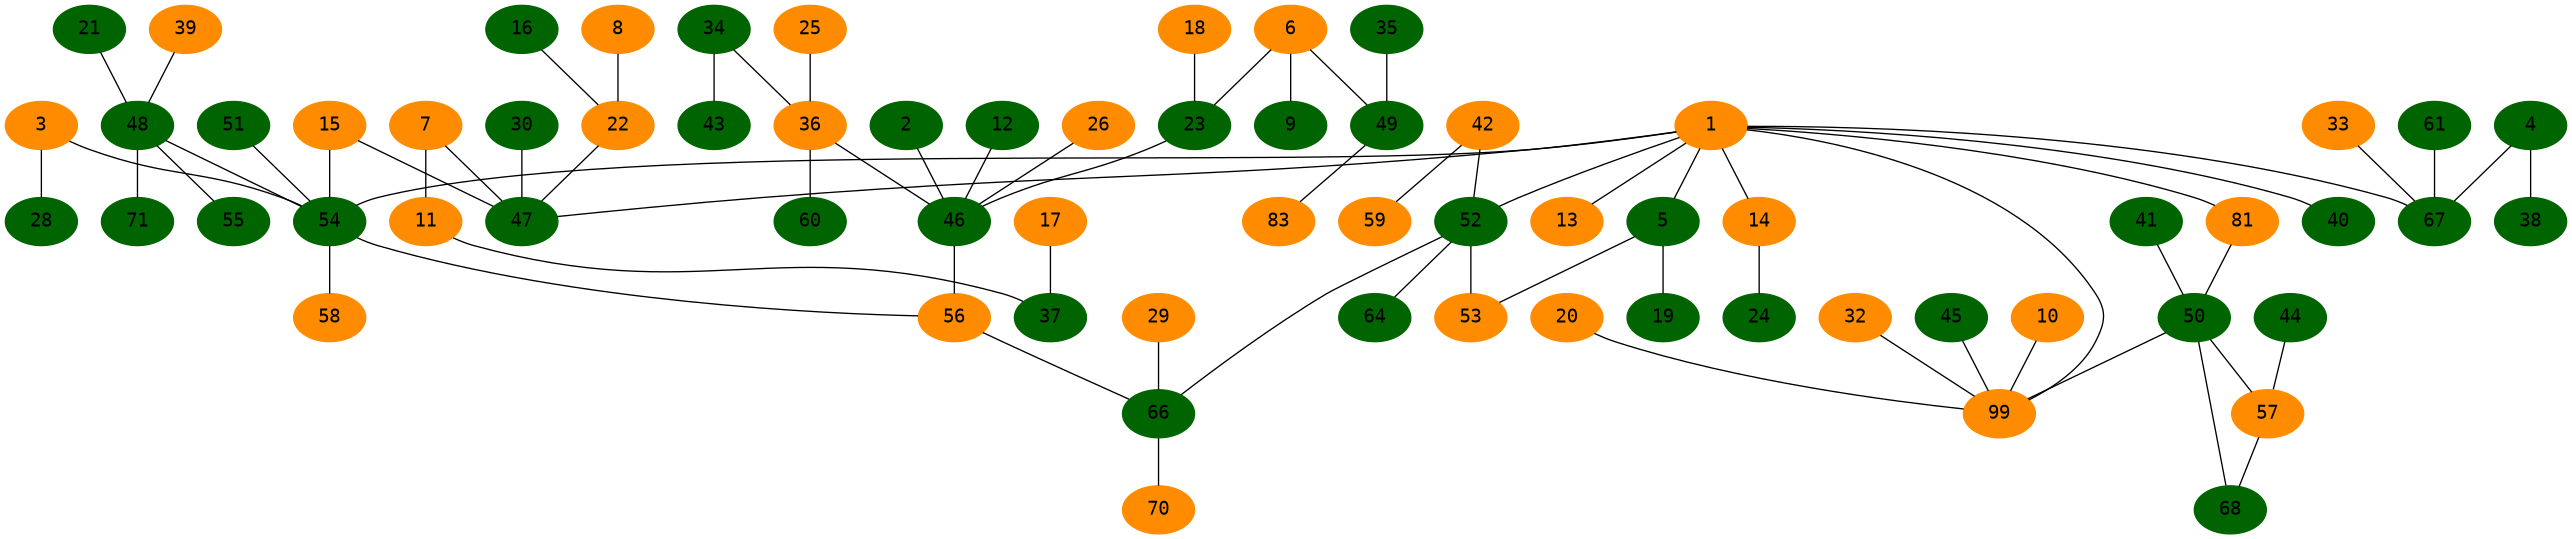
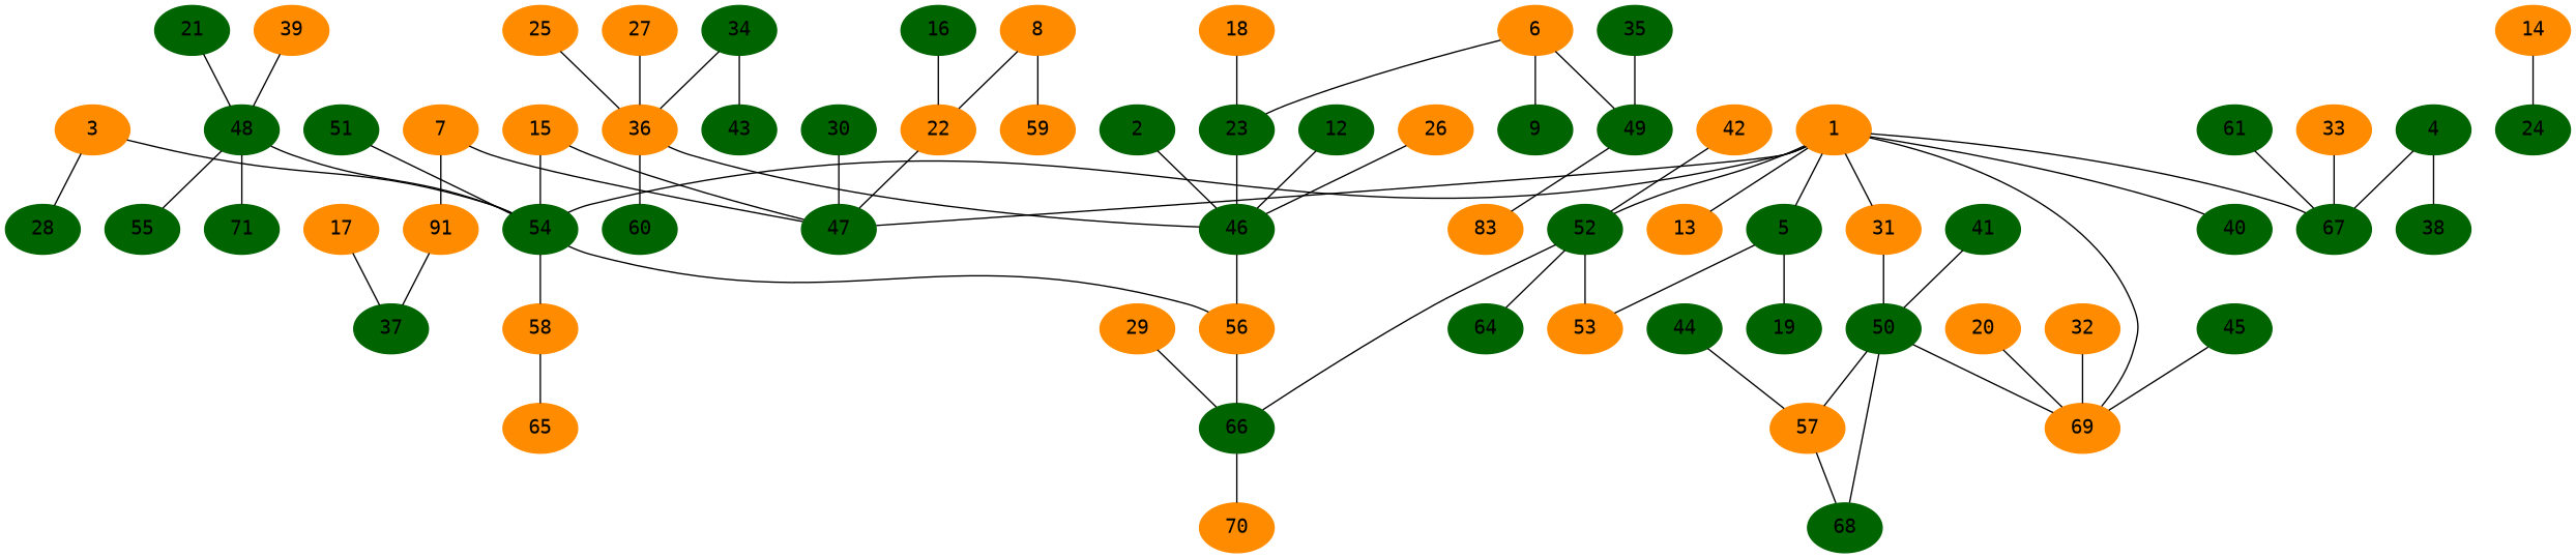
  graph {
    fontname="DejaVu Sans Mono"
    node [color=darkgreen fontname="DejaVu Sans Mono" style=filled]
    edge [fontname="DejaVu Sans Mono" weight=1.0]
    1 [color=darkorange]
    5
    13 [color=darkorange]
    14 [color=darkorange]
-   31 [color=darkorange label=81]
+   31 [color=darkorange]
    40
    47
    52
    54
    67
-   69 [color=darkorange label=99]
+   69 [color=darkorange]
    19
    53 [color=darkorange]
    6 [color=darkorange]
    9
    23
    49
    24
    50
    66
    64
    56 [color=darkorange]
    58 [color=darkorange]
    2
    46
    3 [color=darkorange]
    28
    4
    38
    n30 [color=darkorange label=83]
    7 [color=darkorange]
-   11 [color=darkorange]
+   11 [color=darkorange label=91]
    37
    8 [color=darkorange]
    22 [color=darkorange]
    59 [color=darkorange]
-   10 [color=darkorange]
    12
    15 [color=darkorange]
    16
    17 [color=darkorange]
    18 [color=darkorange]
    20 [color=darkorange]
    21
    48
    55
    71
    25 [color=darkorange]
    36 [color=darkorange]
    60
    26 [color=darkorange]
+   27 [color=darkorange]
    29 [color=darkorange]
    70 [color=darkorange]
    30
    57 [color=darkorange]
    68
    32 [color=darkorange]
    33 [color=darkorange]
    34
    43
    35
    39 [color=darkorange]
    41
    42 [color=darkorange]
    44
    45
    51
+   65 [color=darkorange]
    61
    1 -- 5
    1 -- 13
-   1 -- 14
    1 -- 31
    1 -- 40
    1 -- 47
    1 -- 52
    1 -- 54
    1 -- 67
    1 -- 69
    5 -- 19
    5 -- 53
    14 -- 24
    31 -- 50
    52 -- 53
    52 -- 66
    52 -- 64
    54 -- 56
    54 -- 58
    6 -- 9
    6 -- 23
    6 -- 49
    23 -- 46
    49 -- n30
    50 -- 69
    50 -- 57
    50 -- 68
    66 -- 70
    56 -- 66
+   58 -- 65
    2 -- 46
    46 -- 56
    3 -- 54
    3 -- 28
    4 -- 67
    4 -- 38
    7 -- 47
    7 -- 11
    11 -- 37
    8 -- 22
-   42 -- 59
+   8 -- 59
    22 -- 47
-   10 -- 69
    12 -- 46
    15 -- 47
    15 -- 54
    16 -- 22
    17 -- 37
    18 -- 23
    20 -- 69
    21 -- 48
    48 -- 54
    48 -- 55
    48 -- 71
    25 -- 36
    36 -- 46
    36 -- 60
    26 -- 46
+   27 -- 36
    29 -- 66
    30 -- 47
    57 -- 68
    32 -- 69
    33 -- 67
    34 -- 36
    34 -- 43
    35 -- 49
    39 -- 48
    41 -- 50
    42 -- 52
    44 -- 57
    45 -- 69
    51 -- 54
    61 -- 67
  }
